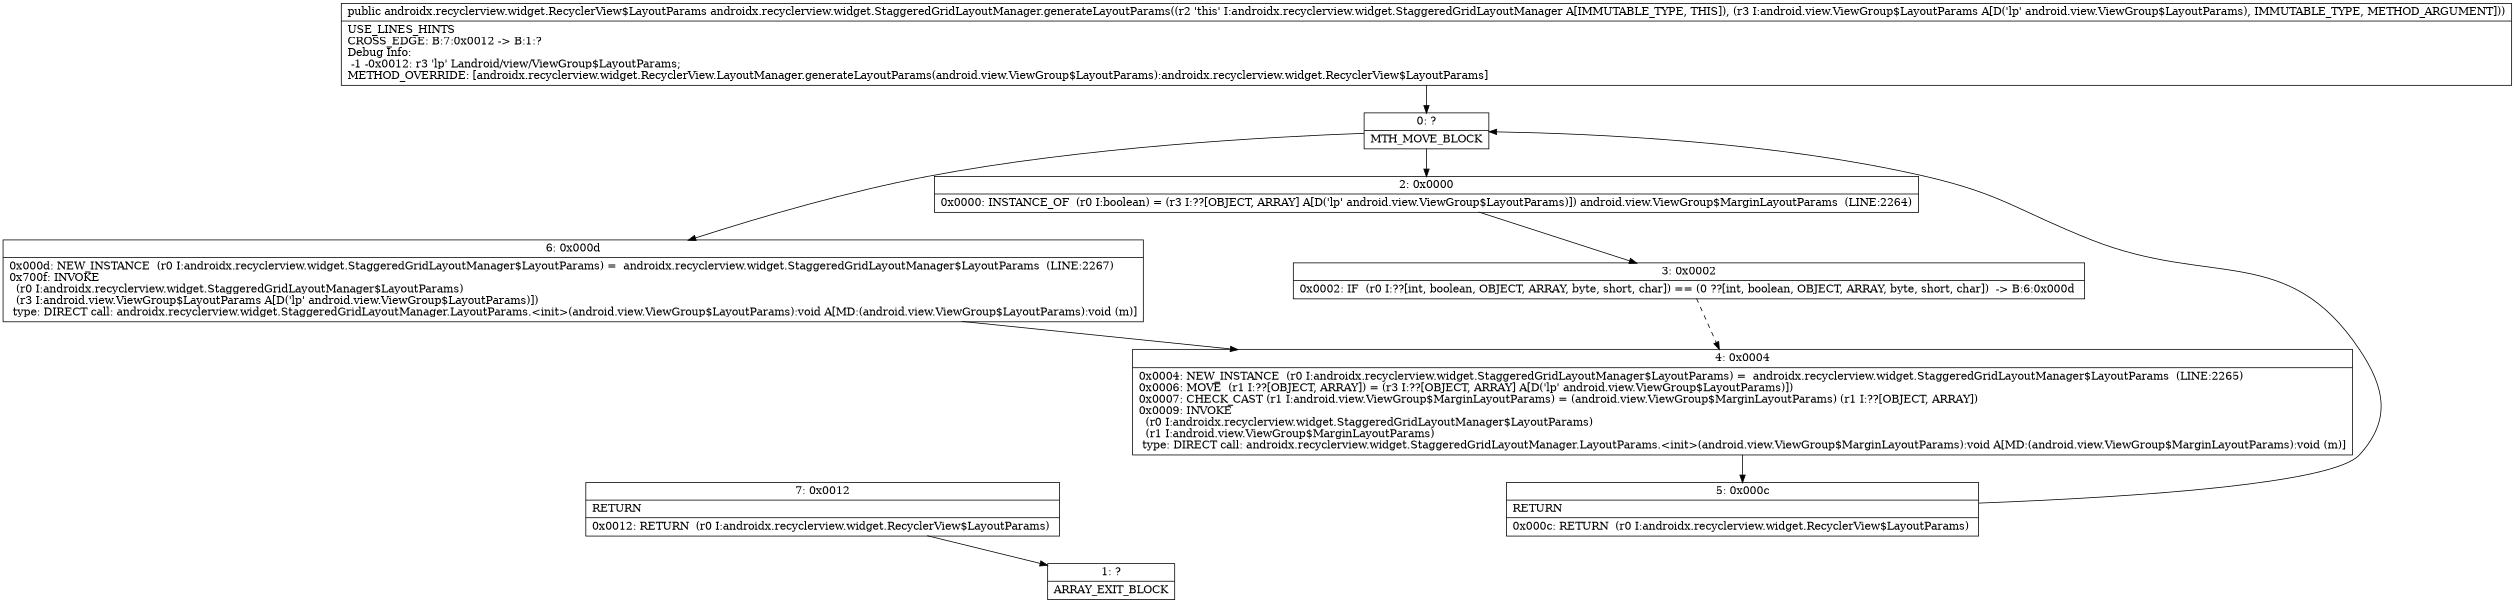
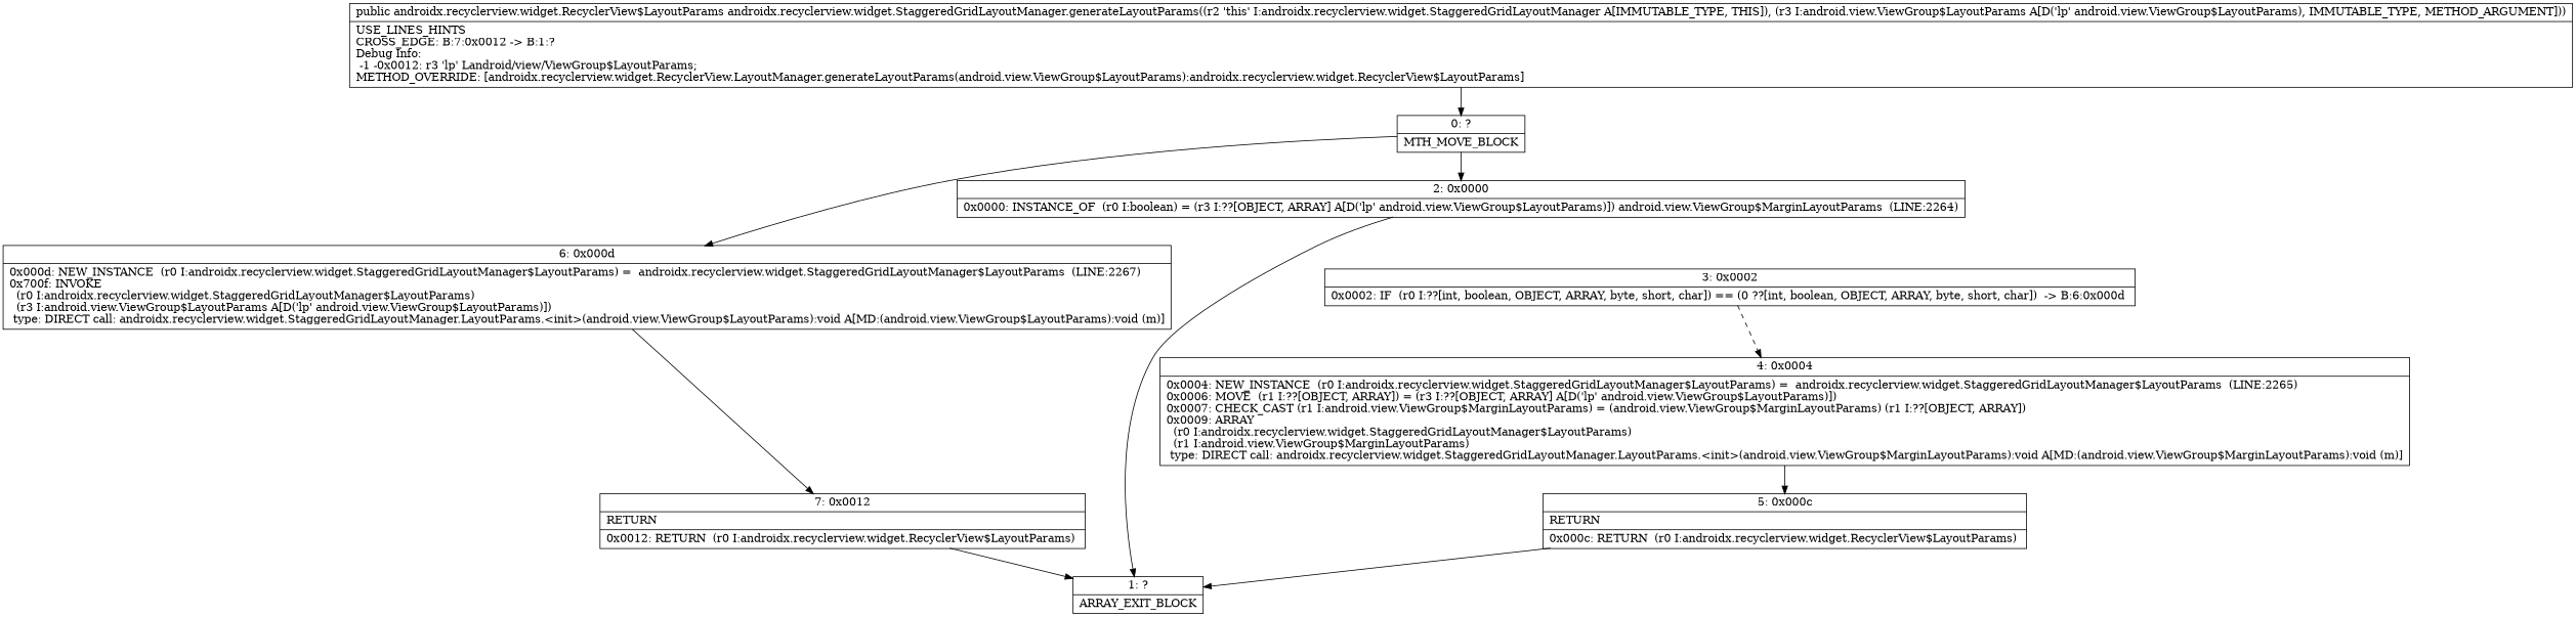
  digraph {
    node [shape=record]
    n1 [label="{0\:\ ?|MTH_MOVE_BLOCK\l}"]
    n2 [label="{2\:\ 0x0000|0x0000: INSTANCE_OF  (r0 I:boolean) = (r3 I:??[OBJECT, ARRAY] A[D('lp' android.view.ViewGroup$LayoutParams)]) android.view.ViewGroup$MarginLayoutParams  (LINE:2264)\l}"]
    n3 [label="{6\:\ 0x000d|0x000d: NEW_INSTANCE  (r0 I:androidx.recyclerview.widget.StaggeredGridLayoutManager$LayoutParams) =  androidx.recyclerview.widget.StaggeredGridLayoutManager$LayoutParams  (LINE:2267)\l0x700f: INVOKE  \l  (r0 I:androidx.recyclerview.widget.StaggeredGridLayoutManager$LayoutParams)\l  (r3 I:android.view.ViewGroup$LayoutParams A[D('lp' android.view.ViewGroup$LayoutParams)])\l type: DIRECT call: androidx.recyclerview.widget.StaggeredGridLayoutManager.LayoutParams.\<init\>(android.view.ViewGroup$LayoutParams):void A[MD:(android.view.ViewGroup$LayoutParams):void (m)]\l}"]
    n4 [label="{3\:\ 0x0002|0x0002: IF  (r0 I:??[int, boolean, OBJECT, ARRAY, byte, short, char]) == (0 ??[int, boolean, OBJECT, ARRAY, byte, short, char])  \-\> B:6:0x000d \l}"]
-   n5 [label="{4\:\ 0x0004|0x0004: NEW_INSTANCE  (r0 I:androidx.recyclerview.widget.StaggeredGridLayoutManager$LayoutParams) =  androidx.recyclerview.widget.StaggeredGridLayoutManager$LayoutParams  (LINE:2265)\l0x0006: MOVE  (r1 I:??[OBJECT, ARRAY]) = (r3 I:??[OBJECT, ARRAY] A[D('lp' android.view.ViewGroup$LayoutParams)]) \l0x0007: CHECK_CAST (r1 I:android.view.ViewGroup$MarginLayoutParams) = (android.view.ViewGroup$MarginLayoutParams) (r1 I:??[OBJECT, ARRAY]) \l0x0009: INVOKE  \l  (r0 I:androidx.recyclerview.widget.StaggeredGridLayoutManager$LayoutParams)\l  (r1 I:android.view.ViewGroup$MarginLayoutParams)\l type: DIRECT call: androidx.recyclerview.widget.StaggeredGridLayoutManager.LayoutParams.\<init\>(android.view.ViewGroup$MarginLayoutParams):void A[MD:(android.view.ViewGroup$MarginLayoutParams):void (m)]\l}"]
+   n5 [label="{4\:\ 0x0004|0x0004: NEW_INSTANCE  (r0 I:androidx.recyclerview.widget.StaggeredGridLayoutManager$LayoutParams) =  androidx.recyclerview.widget.StaggeredGridLayoutManager$LayoutParams  (LINE:2265)\l0x0006: MOVE  (r1 I:??[OBJECT, ARRAY]) = (r3 I:??[OBJECT, ARRAY] A[D('lp' android.view.ViewGroup$LayoutParams)]) \l0x0007: CHECK_CAST (r1 I:android.view.ViewGroup$MarginLayoutParams) = (android.view.ViewGroup$MarginLayoutParams) (r1 I:??[OBJECT, ARRAY]) \l0x0009: ARRAY  \l  (r0 I:androidx.recyclerview.widget.StaggeredGridLayoutManager$LayoutParams)\l  (r1 I:android.view.ViewGroup$MarginLayoutParams)\l type: DIRECT call: androidx.recyclerview.widget.StaggeredGridLayoutManager.LayoutParams.\<init\>(android.view.ViewGroup$MarginLayoutParams):void A[MD:(android.view.ViewGroup$MarginLayoutParams):void (m)]\l}"]
    n6 [label="{5\:\ 0x000c|RETURN\l|0x000c: RETURN  (r0 I:androidx.recyclerview.widget.RecyclerView$LayoutParams) \l}"]
    n7 [label="{7\:\ 0x0012|RETURN\l|0x0012: RETURN  (r0 I:androidx.recyclerview.widget.RecyclerView$LayoutParams) \l}"]
    n8 [label="{1\:\ ?|ARRAY_EXIT_BLOCK\l}"]
    n9 [label="{public androidx.recyclerview.widget.RecyclerView$LayoutParams androidx.recyclerview.widget.StaggeredGridLayoutManager.generateLayoutParams((r2 'this' I:androidx.recyclerview.widget.StaggeredGridLayoutManager A[IMMUTABLE_TYPE, THIS]), (r3 I:android.view.ViewGroup$LayoutParams A[D('lp' android.view.ViewGroup$LayoutParams), IMMUTABLE_TYPE, METHOD_ARGUMENT]))  | USE_LINES_HINTS\lCROSS_EDGE: B:7:0x0012 \-\> B:1:?\lDebug Info:\l  \-1 \-0x0012: r3 'lp' Landroid\/view\/ViewGroup$LayoutParams;\lMETHOD_OVERRIDE: [androidx.recyclerview.widget.RecyclerView.LayoutManager.generateLayoutParams(android.view.ViewGroup$LayoutParams):androidx.recyclerview.widget.RecyclerView$LayoutParams]\l}"]
    n1 -> n2
    n1 -> n3
-   n2 -> n4
-   n3 -> n5
+   n2 -> n8
+   n3 -> n7
    n4 -> n5 [style=dashed]
    n5 -> n6
-   n6 -> n1
+   n6 -> n8
    n7 -> n8
    n9 -> n1
  }
